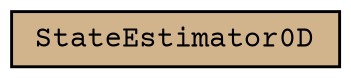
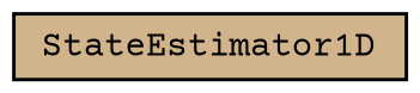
  digraph {
    rankdir=LR
    fontname="Courier Prime"
-   n1 [color=black fillcolor=tan fontname="Courier Prime" fontsize=10 height=0.2 label=StateEstimator0D shape=box style=filled width=0.4]
+   n1 [color=black fillcolor=tan fontname="Courier Prime" fontsize=10 height=0.2 label=StateEstimator1D shape=box style=filled width=0.4]
  }
